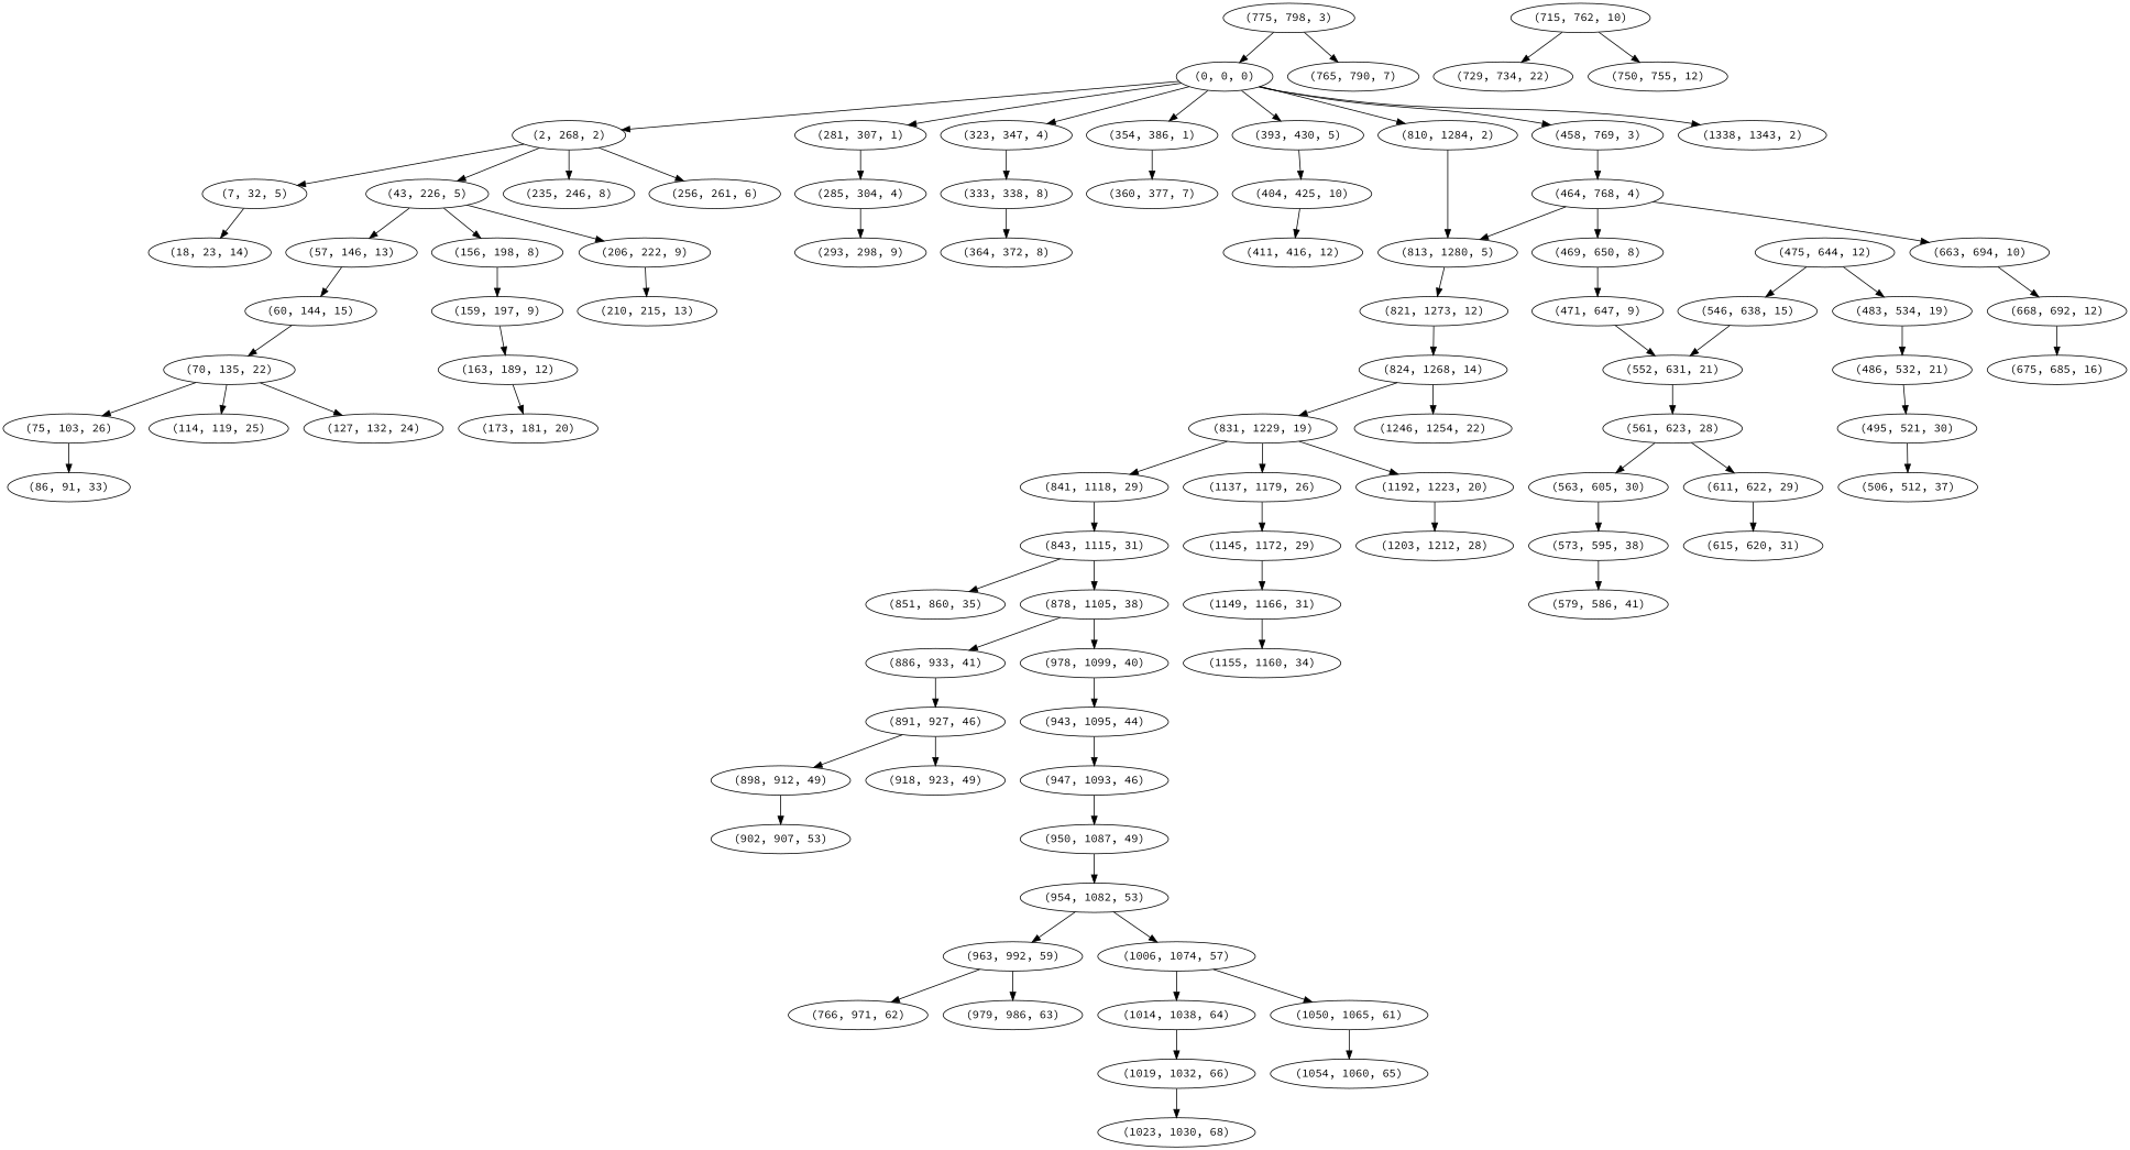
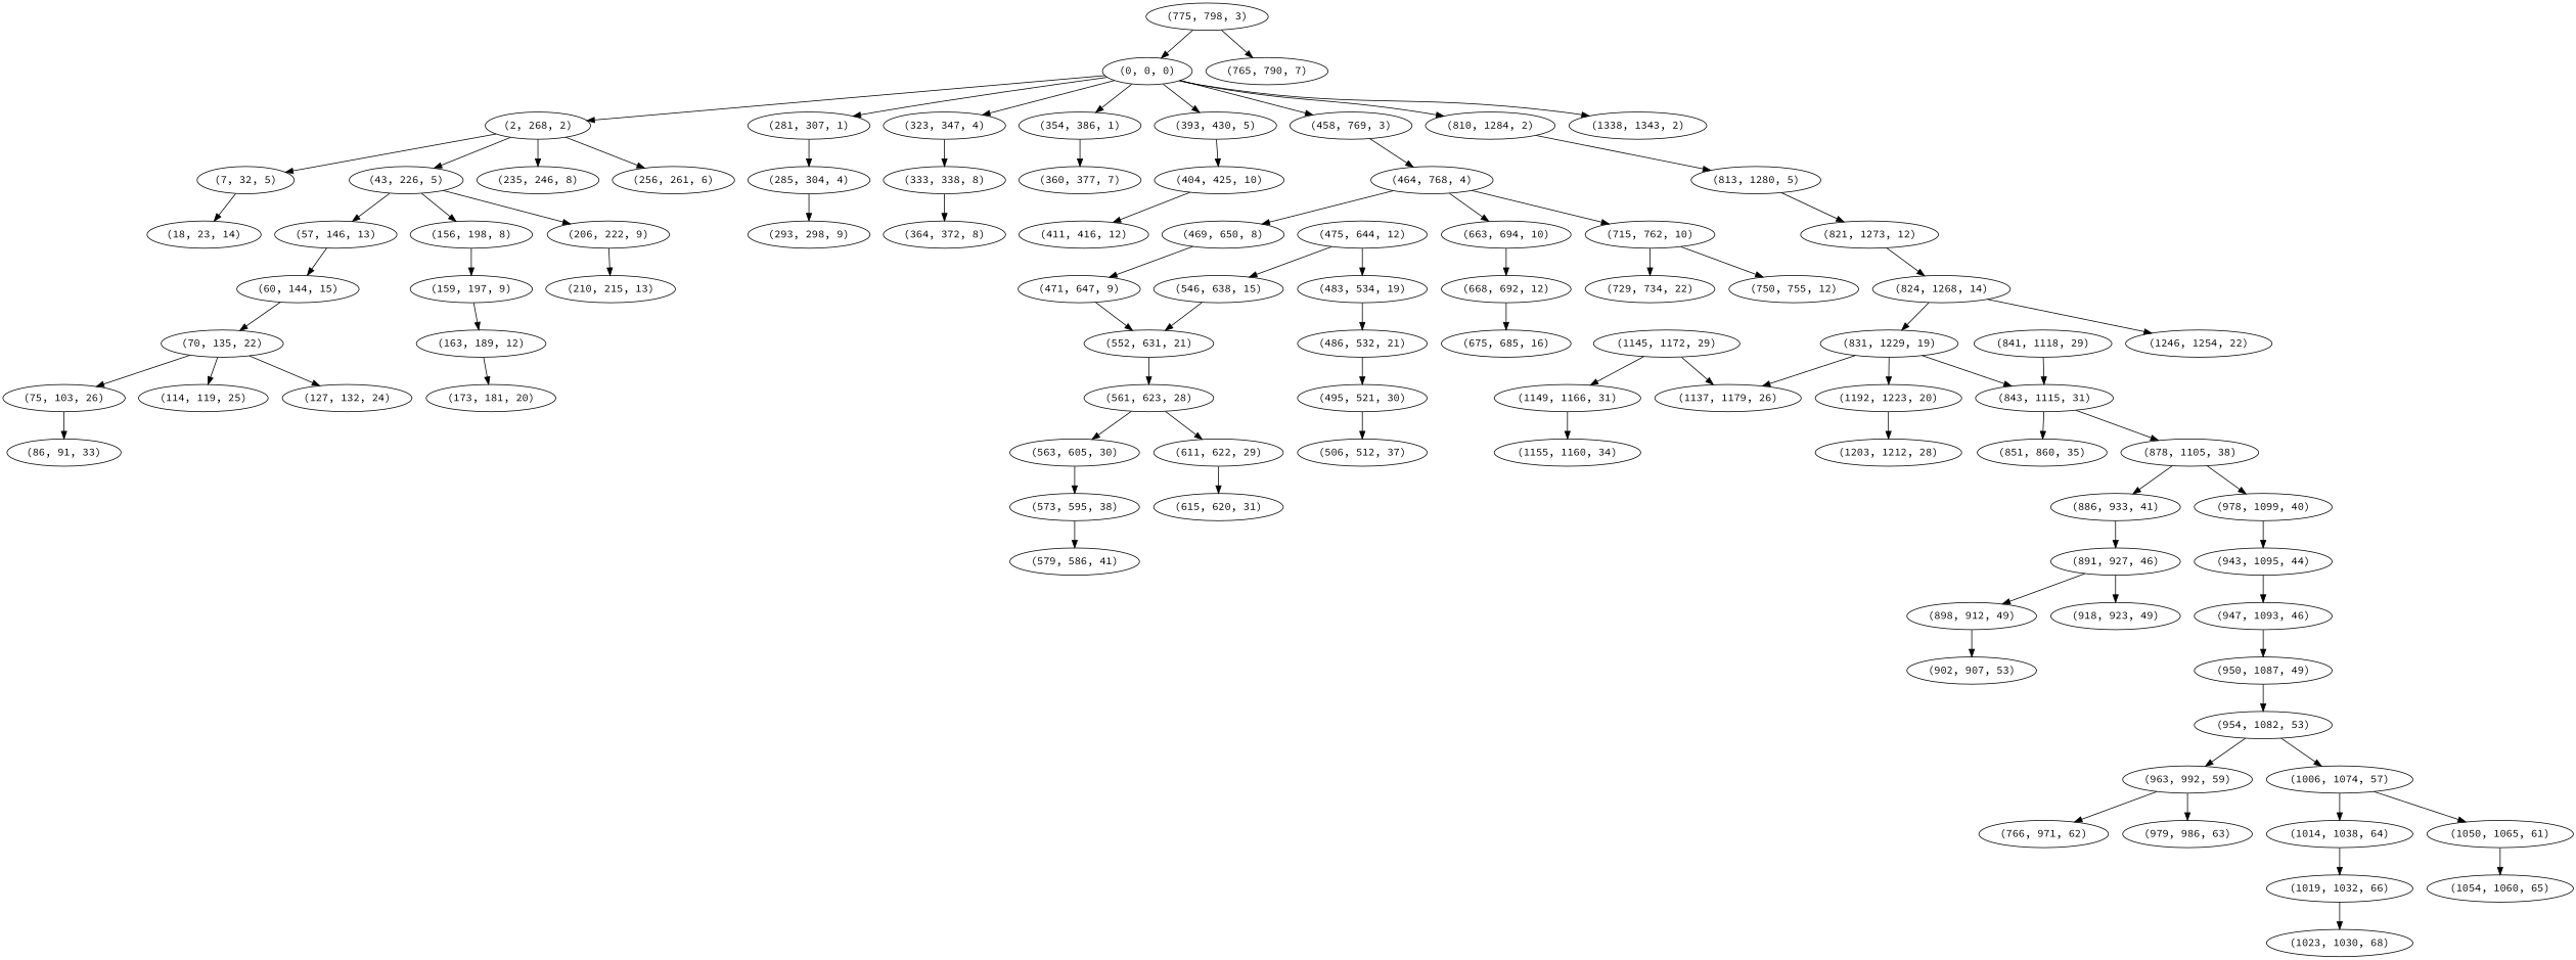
  digraph {
    fontname="Source Code Pro"
    node [fontname="Source Code Pro"]
    edge [fontname="Source Code Pro"]
    "(0, 0, 0)"
    "(2, 268, 2)"
    "(281, 307, 1)"
    "(323, 347, 4)"
    "(354, 386, 1)"
    "(393, 430, 5)"
    "(458, 769, 3)"
    "(810, 1284, 2)"
    "(1338, 1343, 2)"
    "(7, 32, 5)"
    "(43, 226, 5)"
    "(235, 246, 8)"
    "(256, 261, 6)"
    "(285, 304, 4)"
    "(333, 338, 8)"
    "(360, 377, 7)"
    "(404, 425, 10)"
    "(464, 768, 4)"
    "(775, 798, 3)"
    n20 [label="(765, 790, 7)"]
    "(813, 1280, 5)"
    "(18, 23, 14)"
    "(57, 146, 13)"
    "(156, 198, 8)"
    "(206, 222, 9)"
    "(60, 144, 15)"
    "(159, 197, 9)"
    "(210, 215, 13)"
    "(70, 135, 22)"
    "(75, 103, 26)"
    "(114, 119, 25)"
    "(127, 132, 24)"
    "(86, 91, 33)"
    "(163, 189, 12)"
    "(173, 181, 20)"
    "(293, 298, 9)"
    "(364, 372, 8)"
    "(411, 416, 12)"
    "(469, 650, 8)"
    "(663, 694, 10)"
    "(715, 762, 10)"
    "(471, 647, 9)"
    "(668, 692, 12)"
    "(729, 734, 22)"
    "(750, 755, 12)"
    "(552, 631, 21)"
    "(475, 644, 12)"
    "(483, 534, 19)"
    "(546, 638, 15)"
    "(486, 532, 21)"
    "(495, 521, 30)"
    "(506, 512, 37)"
    "(561, 623, 28)"
    "(563, 605, 30)"
    "(611, 622, 29)"
    "(573, 595, 38)"
    "(615, 620, 31)"
    "(579, 586, 41)"
    "(675, 685, 16)"
    "(821, 1273, 12)"
    "(824, 1268, 14)"
    "(831, 1229, 19)"
    "(1246, 1254, 22)"
    "(841, 1118, 29)"
    "(1137, 1179, 26)"
    "(1192, 1223, 20)"
    "(843, 1115, 31)"
    "(1145, 1172, 29)"
    "(1203, 1212, 28)"
    "(851, 860, 35)"
    "(878, 1105, 38)"
    "(886, 933, 41)"
    n73 [label="(978, 1099, 40)"]
    "(891, 927, 46)"
    "(943, 1095, 44)"
    "(898, 912, 49)"
    "(918, 923, 49)"
    "(902, 907, 53)"
    "(947, 1093, 46)"
    "(950, 1087, 49)"
    "(954, 1082, 53)"
    "(963, 992, 59)"
    "(1006, 1074, 57)"
    n84 [label="(766, 971, 62)"]
    "(979, 986, 63)"
    "(1014, 1038, 64)"
    "(1050, 1065, 61)"
    "(1019, 1032, 66)"
    "(1054, 1060, 65)"
    "(1023, 1030, 68)"
    "(1149, 1166, 31)"
    "(1155, 1160, 34)"
    "(0, 0, 0)" -> "(2, 268, 2)"
    "(0, 0, 0)" -> "(281, 307, 1)"
    "(0, 0, 0)" -> "(323, 347, 4)"
    "(0, 0, 0)" -> "(354, 386, 1)"
    "(0, 0, 0)" -> "(393, 430, 5)"
    "(0, 0, 0)" -> "(458, 769, 3)"
    "(0, 0, 0)" -> "(810, 1284, 2)"
    "(0, 0, 0)" -> "(1338, 1343, 2)"
    "(2, 268, 2)" -> "(7, 32, 5)"
    "(2, 268, 2)" -> "(43, 226, 5)"
    "(2, 268, 2)" -> "(235, 246, 8)"
    "(2, 268, 2)" -> "(256, 261, 6)"
    "(281, 307, 1)" -> "(285, 304, 4)"
    "(323, 347, 4)" -> "(333, 338, 8)"
    "(354, 386, 1)" -> "(360, 377, 7)"
    "(393, 430, 5)" -> "(404, 425, 10)"
    "(458, 769, 3)" -> "(464, 768, 4)"
    "(810, 1284, 2)" -> "(813, 1280, 5)"
    "(7, 32, 5)" -> "(18, 23, 14)"
    "(43, 226, 5)" -> "(57, 146, 13)"
    "(43, 226, 5)" -> "(156, 198, 8)"
    "(43, 226, 5)" -> "(206, 222, 9)"
    "(285, 304, 4)" -> "(293, 298, 9)"
    "(333, 338, 8)" -> "(364, 372, 8)"
    "(404, 425, 10)" -> "(411, 416, 12)"
    "(464, 768, 4)" -> "(469, 650, 8)"
    "(464, 768, 4)" -> "(663, 694, 10)"
-   "(464, 768, 4)" -> "(813, 1280, 5)"
+   "(464, 768, 4)" -> "(715, 762, 10)"
    "(775, 798, 3)" -> "(0, 0, 0)"
    "(775, 798, 3)" -> n20
    "(813, 1280, 5)" -> "(821, 1273, 12)"
    "(57, 146, 13)" -> "(60, 144, 15)"
    "(156, 198, 8)" -> "(159, 197, 9)"
    "(206, 222, 9)" -> "(210, 215, 13)"
    "(60, 144, 15)" -> "(70, 135, 22)"
    "(159, 197, 9)" -> "(163, 189, 12)"
    "(70, 135, 22)" -> "(75, 103, 26)"
    "(70, 135, 22)" -> "(114, 119, 25)"
    "(70, 135, 22)" -> "(127, 132, 24)"
    "(75, 103, 26)" -> "(86, 91, 33)"
    "(163, 189, 12)" -> "(173, 181, 20)"
    "(469, 650, 8)" -> "(471, 647, 9)"
    "(663, 694, 10)" -> "(668, 692, 12)"
    "(715, 762, 10)" -> "(729, 734, 22)"
    "(715, 762, 10)" -> "(750, 755, 12)"
    "(471, 647, 9)" -> "(552, 631, 21)"
    "(668, 692, 12)" -> "(675, 685, 16)"
    "(552, 631, 21)" -> "(561, 623, 28)"
    "(475, 644, 12)" -> "(483, 534, 19)"
    "(475, 644, 12)" -> "(546, 638, 15)"
    "(483, 534, 19)" -> "(486, 532, 21)"
    "(546, 638, 15)" -> "(552, 631, 21)"
    "(486, 532, 21)" -> "(495, 521, 30)"
    "(495, 521, 30)" -> "(506, 512, 37)"
    "(561, 623, 28)" -> "(563, 605, 30)"
    "(561, 623, 28)" -> "(611, 622, 29)"
    "(563, 605, 30)" -> "(573, 595, 38)"
    "(611, 622, 29)" -> "(615, 620, 31)"
    "(573, 595, 38)" -> "(579, 586, 41)"
    "(821, 1273, 12)" -> "(824, 1268, 14)"
    "(824, 1268, 14)" -> "(831, 1229, 19)"
    "(824, 1268, 14)" -> "(1246, 1254, 22)"
-   "(831, 1229, 19)" -> "(841, 1118, 29)"
+   "(831, 1229, 19)" -> "(843, 1115, 31)"
    "(831, 1229, 19)" -> "(1137, 1179, 26)"
    "(831, 1229, 19)" -> "(1192, 1223, 20)"
    "(841, 1118, 29)" -> "(843, 1115, 31)"
-   "(1137, 1179, 26)" -> "(1145, 1172, 29)"
+   "(1145, 1172, 29)" -> "(1137, 1179, 26)"
    "(1192, 1223, 20)" -> "(1203, 1212, 28)"
    "(843, 1115, 31)" -> "(851, 860, 35)"
    "(843, 1115, 31)" -> "(878, 1105, 38)"
    "(1145, 1172, 29)" -> "(1149, 1166, 31)"
    "(878, 1105, 38)" -> "(886, 933, 41)"
    "(878, 1105, 38)" -> n73
    "(886, 933, 41)" -> "(891, 927, 46)"
    n73 -> "(943, 1095, 44)"
    "(891, 927, 46)" -> "(898, 912, 49)"
    "(891, 927, 46)" -> "(918, 923, 49)"
    "(943, 1095, 44)" -> "(947, 1093, 46)"
    "(898, 912, 49)" -> "(902, 907, 53)"
    "(947, 1093, 46)" -> "(950, 1087, 49)"
    "(950, 1087, 49)" -> "(954, 1082, 53)"
    "(954, 1082, 53)" -> "(963, 992, 59)"
    "(954, 1082, 53)" -> "(1006, 1074, 57)"
    "(963, 992, 59)" -> n84
    "(963, 992, 59)" -> "(979, 986, 63)"
    "(1006, 1074, 57)" -> "(1014, 1038, 64)"
    "(1006, 1074, 57)" -> "(1050, 1065, 61)"
    "(1014, 1038, 64)" -> "(1019, 1032, 66)"
    "(1050, 1065, 61)" -> "(1054, 1060, 65)"
    "(1019, 1032, 66)" -> "(1023, 1030, 68)"
    "(1149, 1166, 31)" -> "(1155, 1160, 34)"
  }
